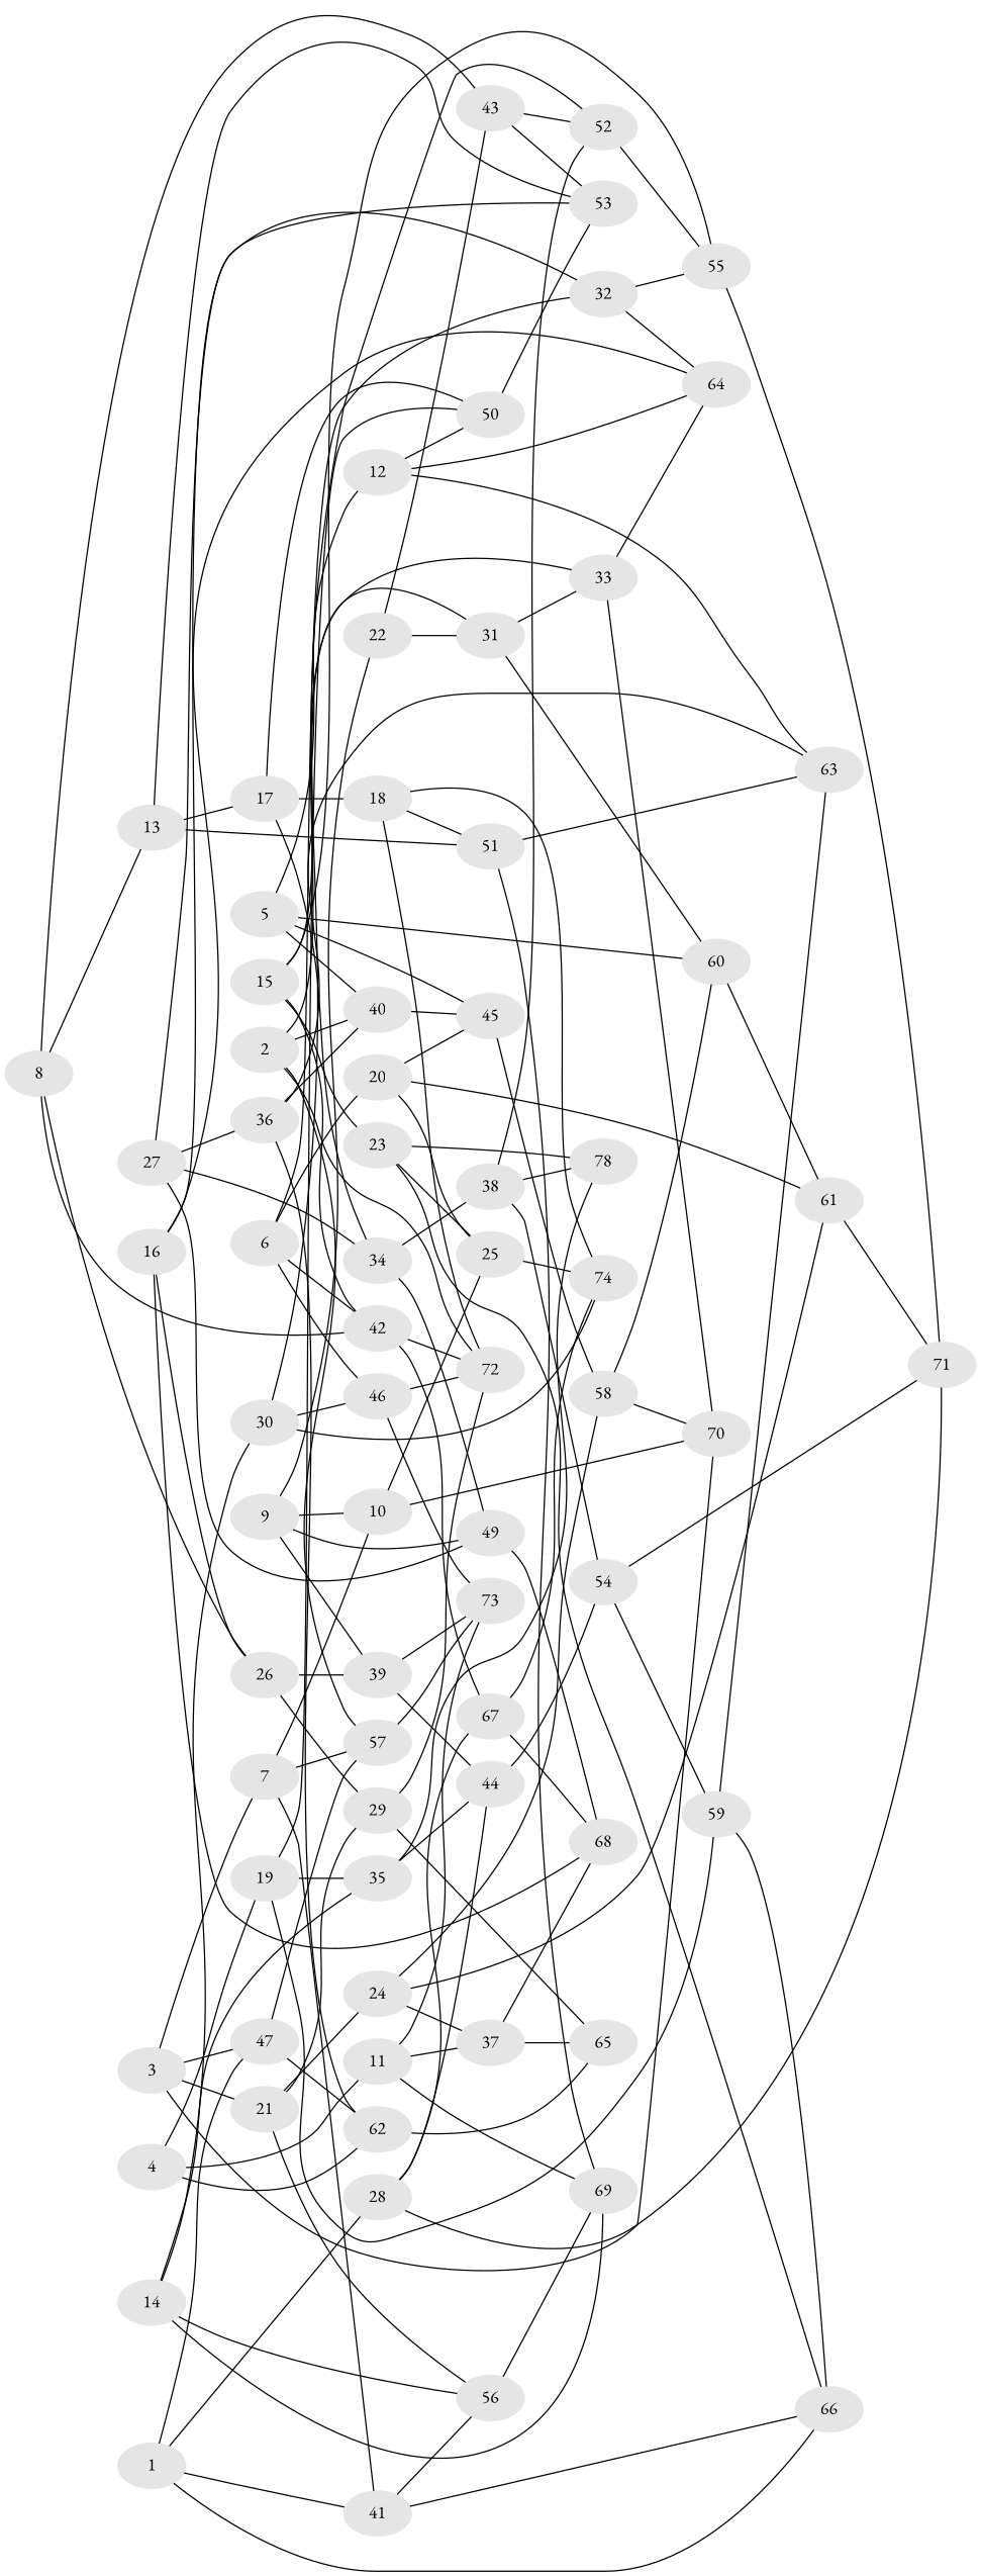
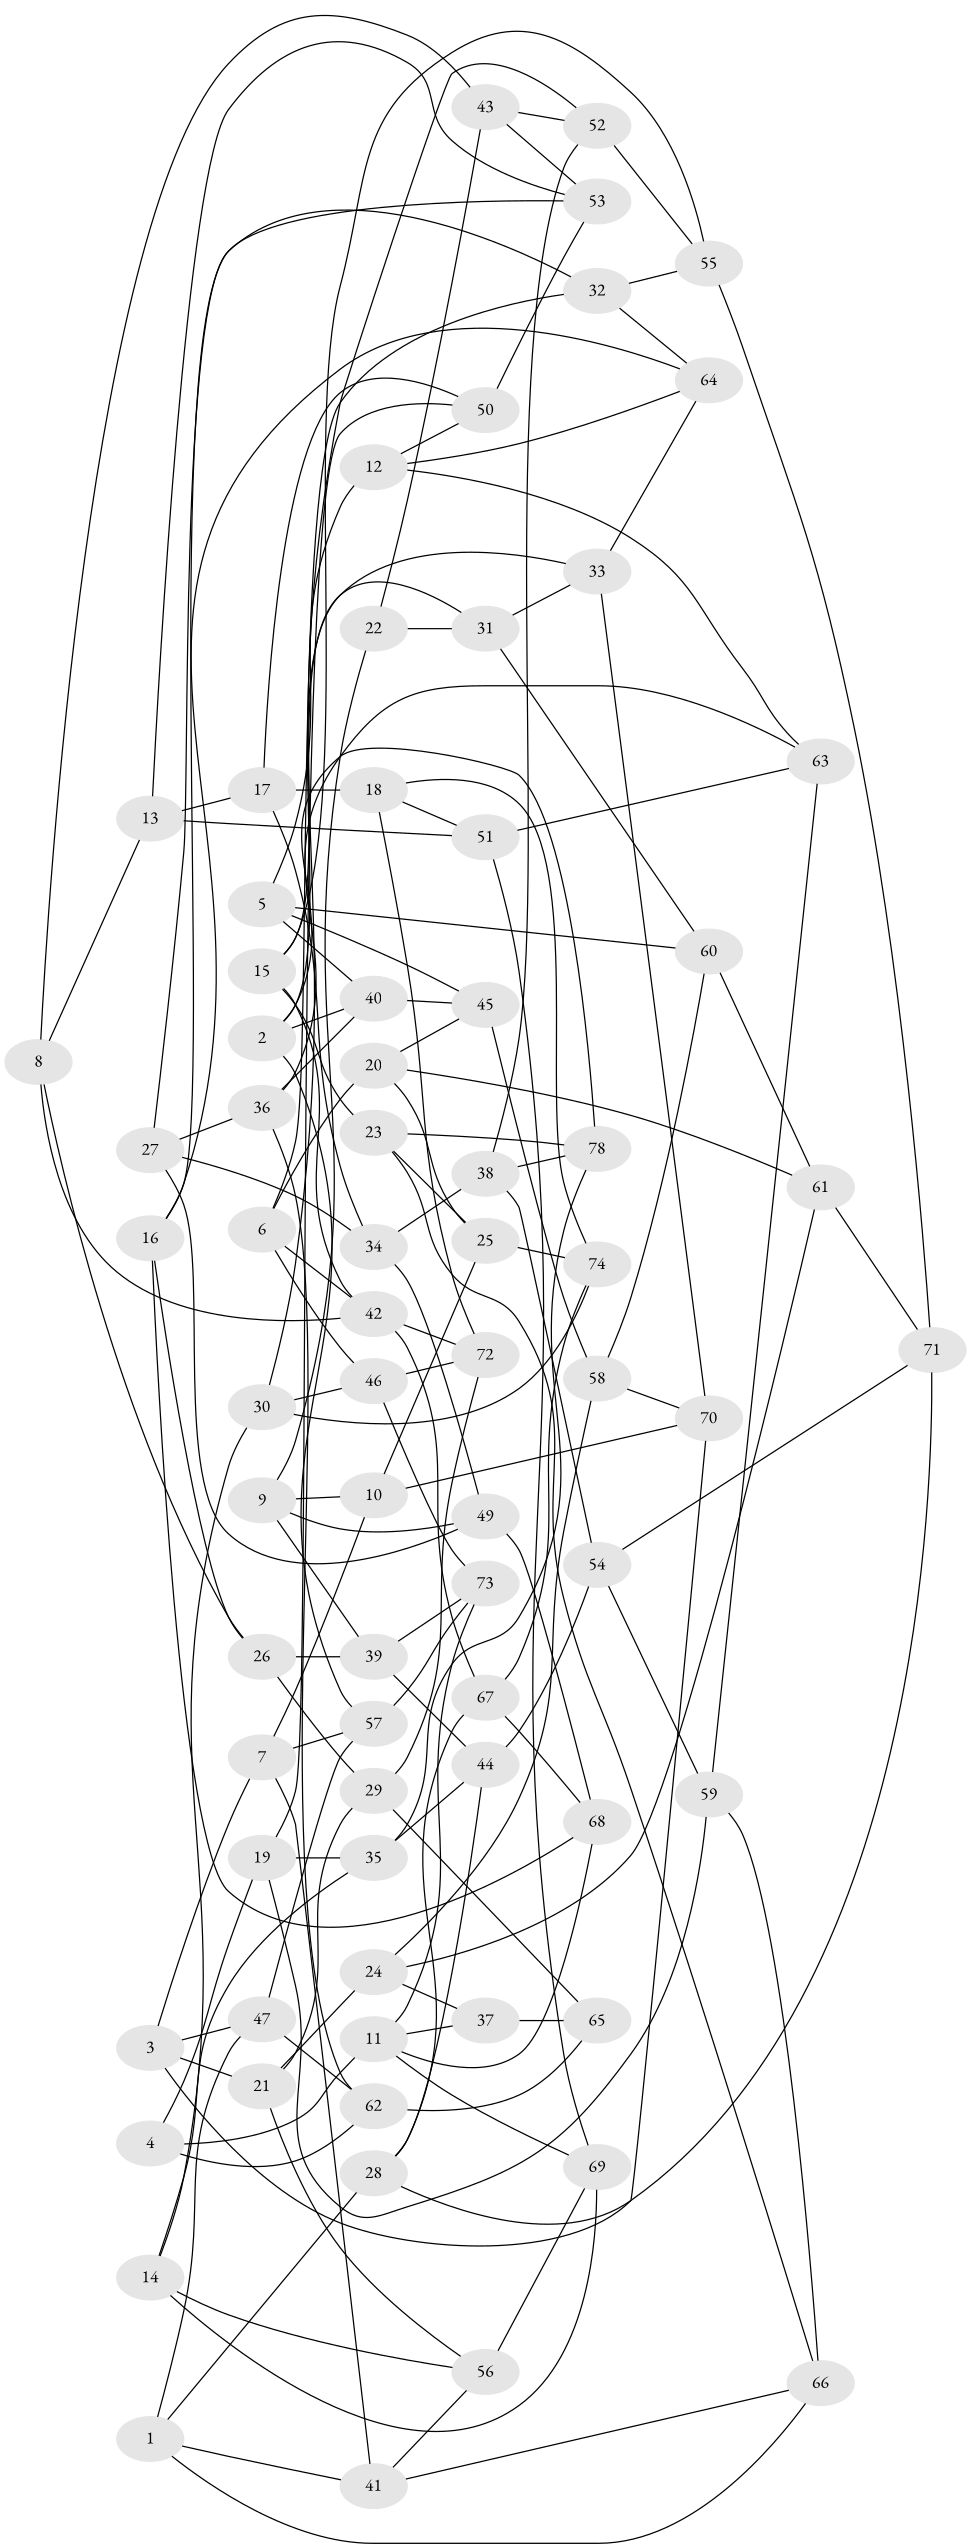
  graph {
    fontname="EB Garamond"
    rankdir=LR
    node [color=gray90 fontname="EB Garamond" style=filled]
    edge [fontname="EB Garamond"]
    1
    28
    41
    47
    66
    44
    67
    71
    56
    57
    62
    2
    33
    40
    n15 [label=78]
    70
    64
    45
    73
    3
    7
    21
    10
    24
    29
    4
    11
    19
    37
    69
    50
    35
    59
    65
    5
    12
    60
    63
    58
    61
    6
    20
    32
    42
    46
    25
    55
    72
    8
    13
    26
    43
    17
    51
    53
    39
    52
    9
    22
    49
    31
    68
    74
    18
    34
    14
    30
    15
    23
    16
    38
    27
    36
    54
    1 -- 28
    1 -- 41
    1 -- 47
    1 -- 66
    28 -- 44
    28 -- 67
    28 -- 71
    41 -- 66
    41 -- 56
    47 -- 57
    47 -- 62
    44 -- 54
    67 -- 68
    67 -- 74
    56 -- 69
    57 -- 73
    62 -- 65
    2 -- 57
    2 -- 33
    2 -- 40
-   2 -- 72
+   2 -- n15
    33 -- 70
    33 -- 64
    40 -- 45
    45 -- 58
    3 -- 47
    3 -- 70
    3 -- 7
    3 -- 21
    7 -- 41
    7 -- 57
    7 -- 10
    21 -- 56
    21 -- 24
    21 -- 29
    10 -- 70
    10 -- 25
    24 -- 37
    24 -- 58
    24 -- 61
    29 -- 65
    29 -- 72
    4 -- 62
    4 -- 11
    4 -- 19
    11 -- 73
    11 -- 37
    11 -- 69
    19 -- 50
    19 -- 35
    19 -- 59
    37 -- 65
-   37 -- 68
+   11 -- 68
    50 -- 53
    35 -- 44
    35 -- n15
    59 -- 66
    59 -- 63
    5 -- 40
    5 -- 45
    5 -- 12
    5 -- 60
    12 -- 64
    12 -- 50
    12 -- 63
    60 -- 61
    58 -- 70
    58 -- 60
    61 -- 71
    6 -- 20
    6 -- 32
    6 -- 42
    6 -- 46
    20 -- 45
    20 -- 61
    20 -- 25
    32 -- 64
    32 -- 55
    42 -- 67
    42 -- 72
    46 -- 73
    46 -- 72
    25 -- 74
    55 -- 71
    8 -- 42
    8 -- 13
    8 -- 26
    8 -- 43
    13 -- 17
    13 -- 51
    13 -- 53
    26 -- 29
    26 -- 39
    43 -- 53
    43 -- 52
    17 -- 50
    17 -- 18
    17 -- 34
    51 -- 69
    51 -- 63
    39 -- 44
    39 -- 73
    52 -- 55
    9 -- 10
    9 -- 39
    9 -- 22
    9 -- 49
    22 -- 43
    22 -- 31
    49 -- 68
    31 -- 33
    31 -- 60
    18 -- 72
    18 -- 51
    18 -- 74
    34 -- 49
    34 -- 38
    14 -- 56
    14 -- 69
    14 -- 35
    14 -- 30
    30 -- 46
    30 -- 52
    30 -- 74
    15 -- 42
    15 -- 55
    15 -- 31
    15 -- 23
    23 -- 66
    23 -- n15
    23 -- 25
    16 -- 64
    16 -- 26
    16 -- 53
    16 -- 68
    38 -- n15
    38 -- 52
    38 -- 54
    27 -- 32
    27 -- 49
    27 -- 34
    27 -- 36
    36 -- 62
    36 -- 40
    36 -- 63
    54 -- 71
    54 -- 59
  }
